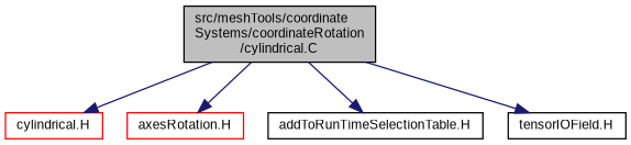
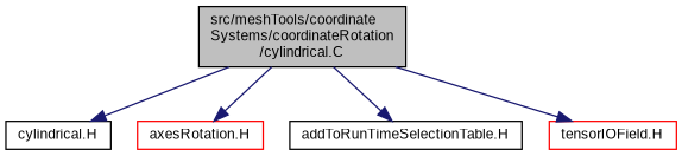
  digraph {
    fontname="Liberation Sans"
    node [color=red fontname="Liberation Sans" fontsize=10 shape=record]
    edge [color=midnightblue fontname="Liberation Sans" fontsize=10 labelfontname=Helvetica labelfontsize=10 style=solid]
    n1 [color=black fillcolor=grey75 fontcolor=black height=0.2 label="src/meshTools/coordinate\lSystems/coordinateRotation\l/cylindrical.C" style=filled width=0.4]
-   n2 [height=0.2 label="cylindrical.H" width=0.4]
+   n2 [color=black height=0.2 label="cylindrical.H" width=0.4]
    n3 [height=0.2 label="axesRotation.H" width=0.4]
    n4 [color=black height=0.2 label="addToRunTimeSelectionTable.H" width=0.4]
-   n5 [color=black height=0.2 label="tensorIOField.H" width=0.4]
+   n5 [height=0.2 label="tensorIOField.H" width=0.4]
    n1 -> n2
    n1 -> n3
    n1 -> n4
    n1 -> n5
  }
